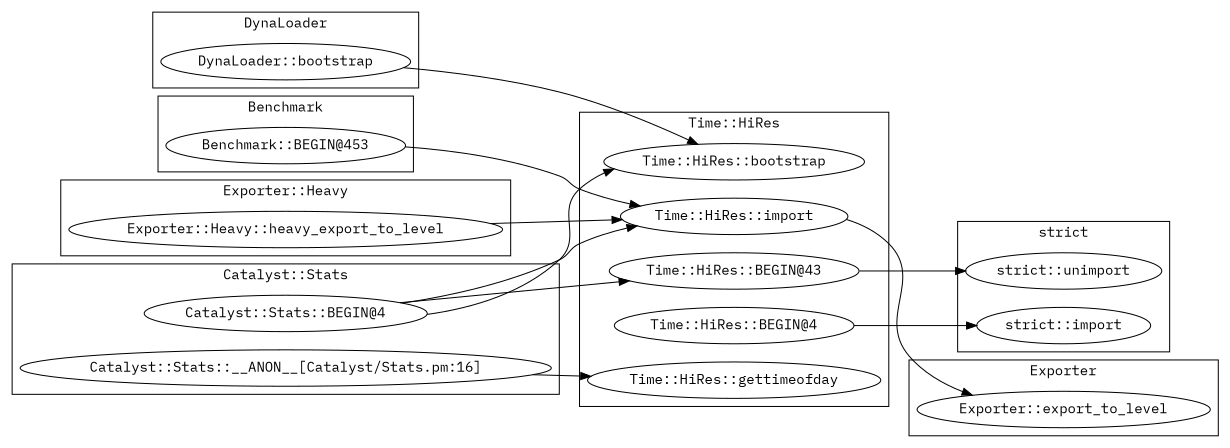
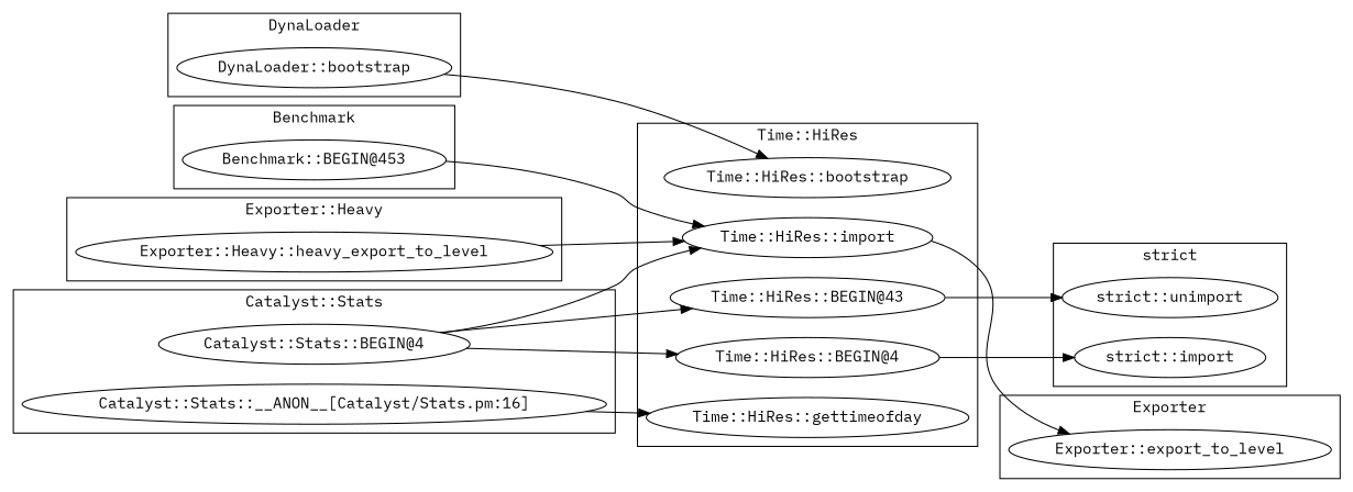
  digraph {
    fontname="IBM Plex Mono"
    rankdir=LR
    node [fontname="IBM Plex Mono"]
    edge [fontname="IBM Plex Mono"]
    "Time::HiRes::gettimeofday"
    "Time::HiRes::BEGIN@4"
    "Time::HiRes::import"
    "Time::HiRes::BEGIN@43"
    "Time::HiRes::bootstrap"
    "DynaLoader::bootstrap"
    "Exporter::export_to_level"
    "Benchmark::BEGIN@453"
    "Exporter::Heavy::heavy_export_to_level"
    "Catalyst::Stats::__ANON__[Catalyst/Stats.pm:16]"
    "Catalyst::Stats::BEGIN@4"
    "strict::unimport"
    "strict::import"
    subgraph cluster_1 {
      label="Time::HiRes"
      "Time::HiRes::gettimeofday"
      "Time::HiRes::BEGIN@4"
      "Time::HiRes::import"
      "Time::HiRes::BEGIN@43"
      "Time::HiRes::bootstrap"
    }
    subgraph cluster_2 {
      label=DynaLoader
      "DynaLoader::bootstrap"
    }
    subgraph cluster_3 {
      label=Exporter
      "Exporter::export_to_level"
    }
    subgraph cluster_4 {
      label=Benchmark
      "Benchmark::BEGIN@453"
    }
    subgraph cluster_5 {
      label="Exporter::Heavy"
      "Exporter::Heavy::heavy_export_to_level"
    }
    subgraph cluster_6 {
      label="Catalyst::Stats"
      "Catalyst::Stats::__ANON__[Catalyst/Stats.pm:16]"
      "Catalyst::Stats::BEGIN@4"
    }
    subgraph cluster_7 {
      label="strict"
      "strict::unimport"
      "strict::import"
    }
    "Time::HiRes::BEGIN@4" -> "strict::import"
    "Time::HiRes::import" -> "Exporter::export_to_level"
    "Time::HiRes::BEGIN@43" -> "strict::unimport"
    "DynaLoader::bootstrap" -> "Time::HiRes::bootstrap"
    "Benchmark::BEGIN@453" -> "Time::HiRes::import"
    "Exporter::Heavy::heavy_export_to_level" -> "Time::HiRes::import"
    "Catalyst::Stats::__ANON__[Catalyst/Stats.pm:16]" -> "Time::HiRes::gettimeofday"
-   "Catalyst::Stats::BEGIN@4" -> "Time::HiRes::bootstrap"
+   "Catalyst::Stats::BEGIN@4" -> "Time::HiRes::BEGIN@4"
    "Catalyst::Stats::BEGIN@4" -> "Time::HiRes::import"
    "Catalyst::Stats::BEGIN@4" -> "Time::HiRes::BEGIN@43"
  }
